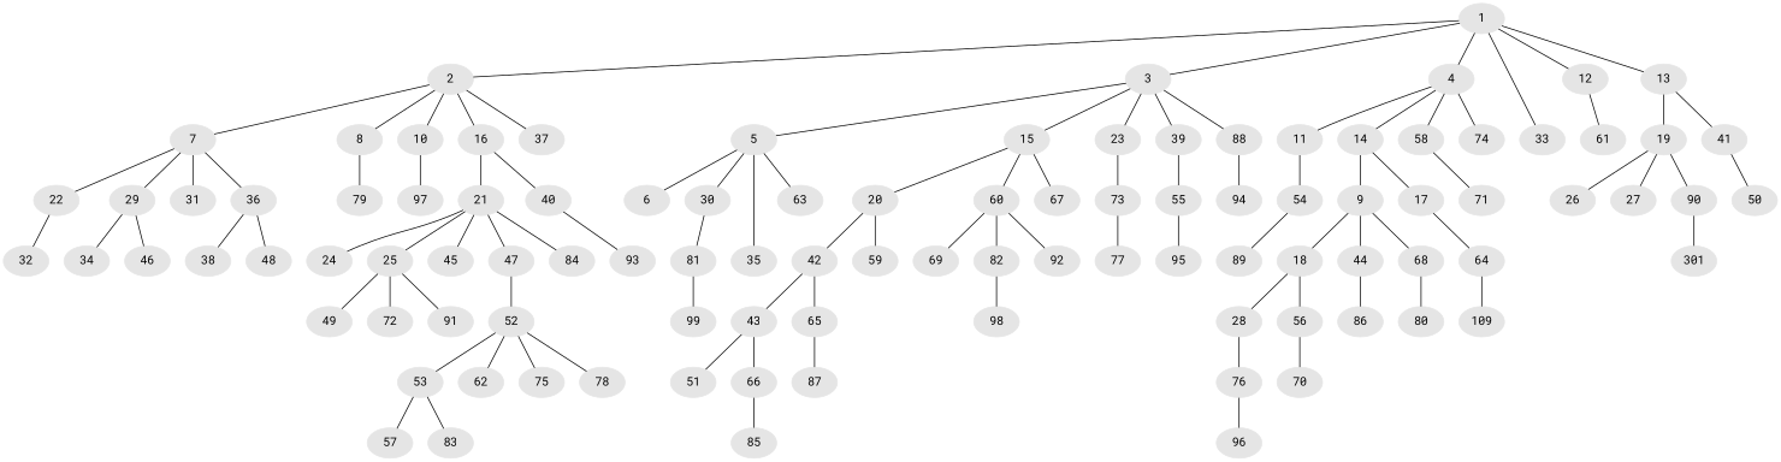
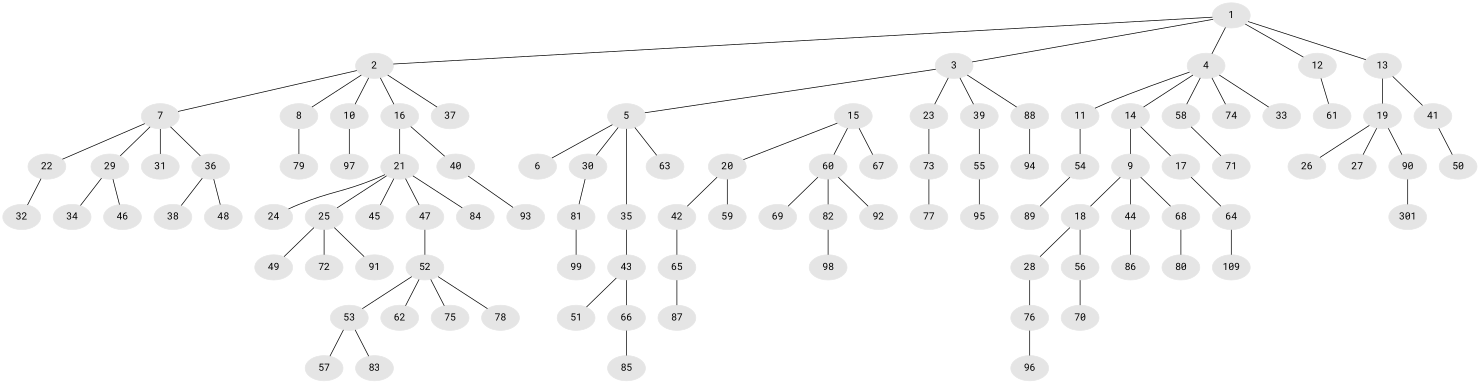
  graph {
    fontname="Roboto Mono"
    node [color=gray90 fontname="Roboto Mono" style=filled]
    edge [fontname="Roboto Mono"]
    1
    2
    3
    4
    12
    13
    33
    7
    8
    10
    16
    37
    5
    15
    23
    39
    88
    11
    14
    58
    74
    61
    19
    41
    22
    29
    31
    36
    79
    97
    21
    40
    6
    30
    35
    63
    20
    60
    67
    73
    55
    94
    9
    18
    44
    68
    54
    17
    71
    81
    32
    34
    46
    38
    48
    28
    56
    86
    80
    89
    26
    27
    90
    50
    64
    42
    59
    69
    82
    92
    24
    25
    45
    47
    84
    93
    n77 [label=109]
    76
    70
    n80 [label=301]
    43
    65
    49
    72
    91
    52
    77
    96
    99
    95
    51
    66
    87
    85
    53
    62
    75
    78
    57
    83
    98
    1 -- 2
    1 -- 3
    1 -- 4
    1 -- 12
    1 -- 13
-   1 -- 33
+   4 -- 33
    2 -- 7
    2 -- 8
    2 -- 10
    2 -- 16
    2 -- 37
    3 -- 5
-   3 -- 15
    3 -- 23
    3 -- 39
    3 -- 88
    4 -- 11
    4 -- 14
    4 -- 58
    4 -- 74
    12 -- 61
    13 -- 19
    13 -- 41
    7 -- 22
    7 -- 29
    7 -- 31
    7 -- 36
    8 -- 79
    10 -- 97
    16 -- 21
    16 -- 40
    5 -- 6
    5 -- 30
    5 -- 35
    5 -- 63
    15 -- 20
    15 -- 60
    15 -- 67
    23 -- 73
    39 -- 55
    88 -- 94
    11 -- 54
    14 -- 9
    14 -- 17
    58 -- 71
    19 -- 26
    19 -- 27
    19 -- 90
    41 -- 50
    22 -- 32
    29 -- 34
    29 -- 46
    36 -- 38
    36 -- 48
    21 -- 24
    21 -- 25
    21 -- 45
    21 -- 47
    21 -- 84
    40 -- 93
    30 -- 81
    20 -- 42
    20 -- 59
    60 -- 69
    60 -- 82
    60 -- 92
    73 -- 77
    55 -- 95
    9 -- 18
    9 -- 44
    9 -- 68
    18 -- 28
    18 -- 56
    44 -- 86
    68 -- 80
    54 -- 89
    17 -- 64
    81 -- 99
    28 -- 76
    56 -- 70
    90 -- n80
    64 -- n77
-   42 -- 43
+   35 -- 43
    42 -- 65
    82 -- 98
    25 -- 49
    25 -- 72
    25 -- 91
    47 -- 52
    76 -- 96
    43 -- 51
    43 -- 66
    65 -- 87
    52 -- 53
    52 -- 62
    52 -- 75
    52 -- 78
    66 -- 85
    53 -- 57
    53 -- 83
  }
